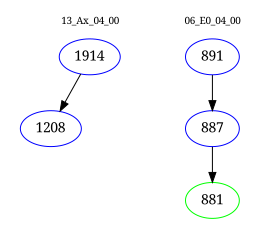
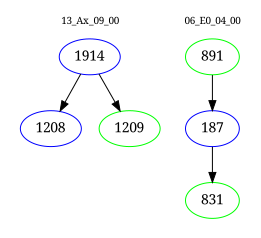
  digraph {
    fontname="Noto Serif"
    node [color=blue fontname="Noto Serif"]
    edge [color=black fontname="Noto Serif"]
    n1 [label=1914]
    n2 [label=1208]
-   n4 [label=887]
-   n5 [color=green label=881]
-   n6 [label=891]
+   n3 [color=green label=1209]
+   n4 [label=187]
+   n5 [color=green label=831]
+   n6 [color=green label=891]
    subgraph cluster_1 {
      color=white
      fontsize=10
-     label="13_Ax_04_00"
+     label="13_Ax_09_00"
      n1
      n2
+     n3
    }
    subgraph cluster_2 {
      color=white
      fontsize=10
      label="06_E0_04_00"
      n4
      n5
      n6
    }
    n1 -> n2
+   n1 -> n3
    n4 -> n5
    n6 -> n4
  }
